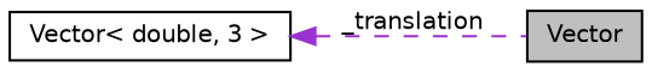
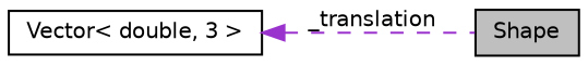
  digraph {
    rankdir=LR
    node [color=black fontname=Helvetica fontsize=10 shape=record style=filled]
-   n1 [fillcolor=grey75 fontcolor=black height=0.2 label=Vector width=0.4]
+   n1 [fillcolor=grey75 fontcolor=black height=0.2 label=Shape width=0.4]
    n2 [fillcolor=white height=0.2 label="Vector\< double, 3 \>" width=0.4]
    n2 -> n1 [color=darkorchid3 dir=back fontname=Helvetica fontsize=10 label=" _translation" labelfontname=Helvetica labelfontsize=10 style=dashed]
  }
